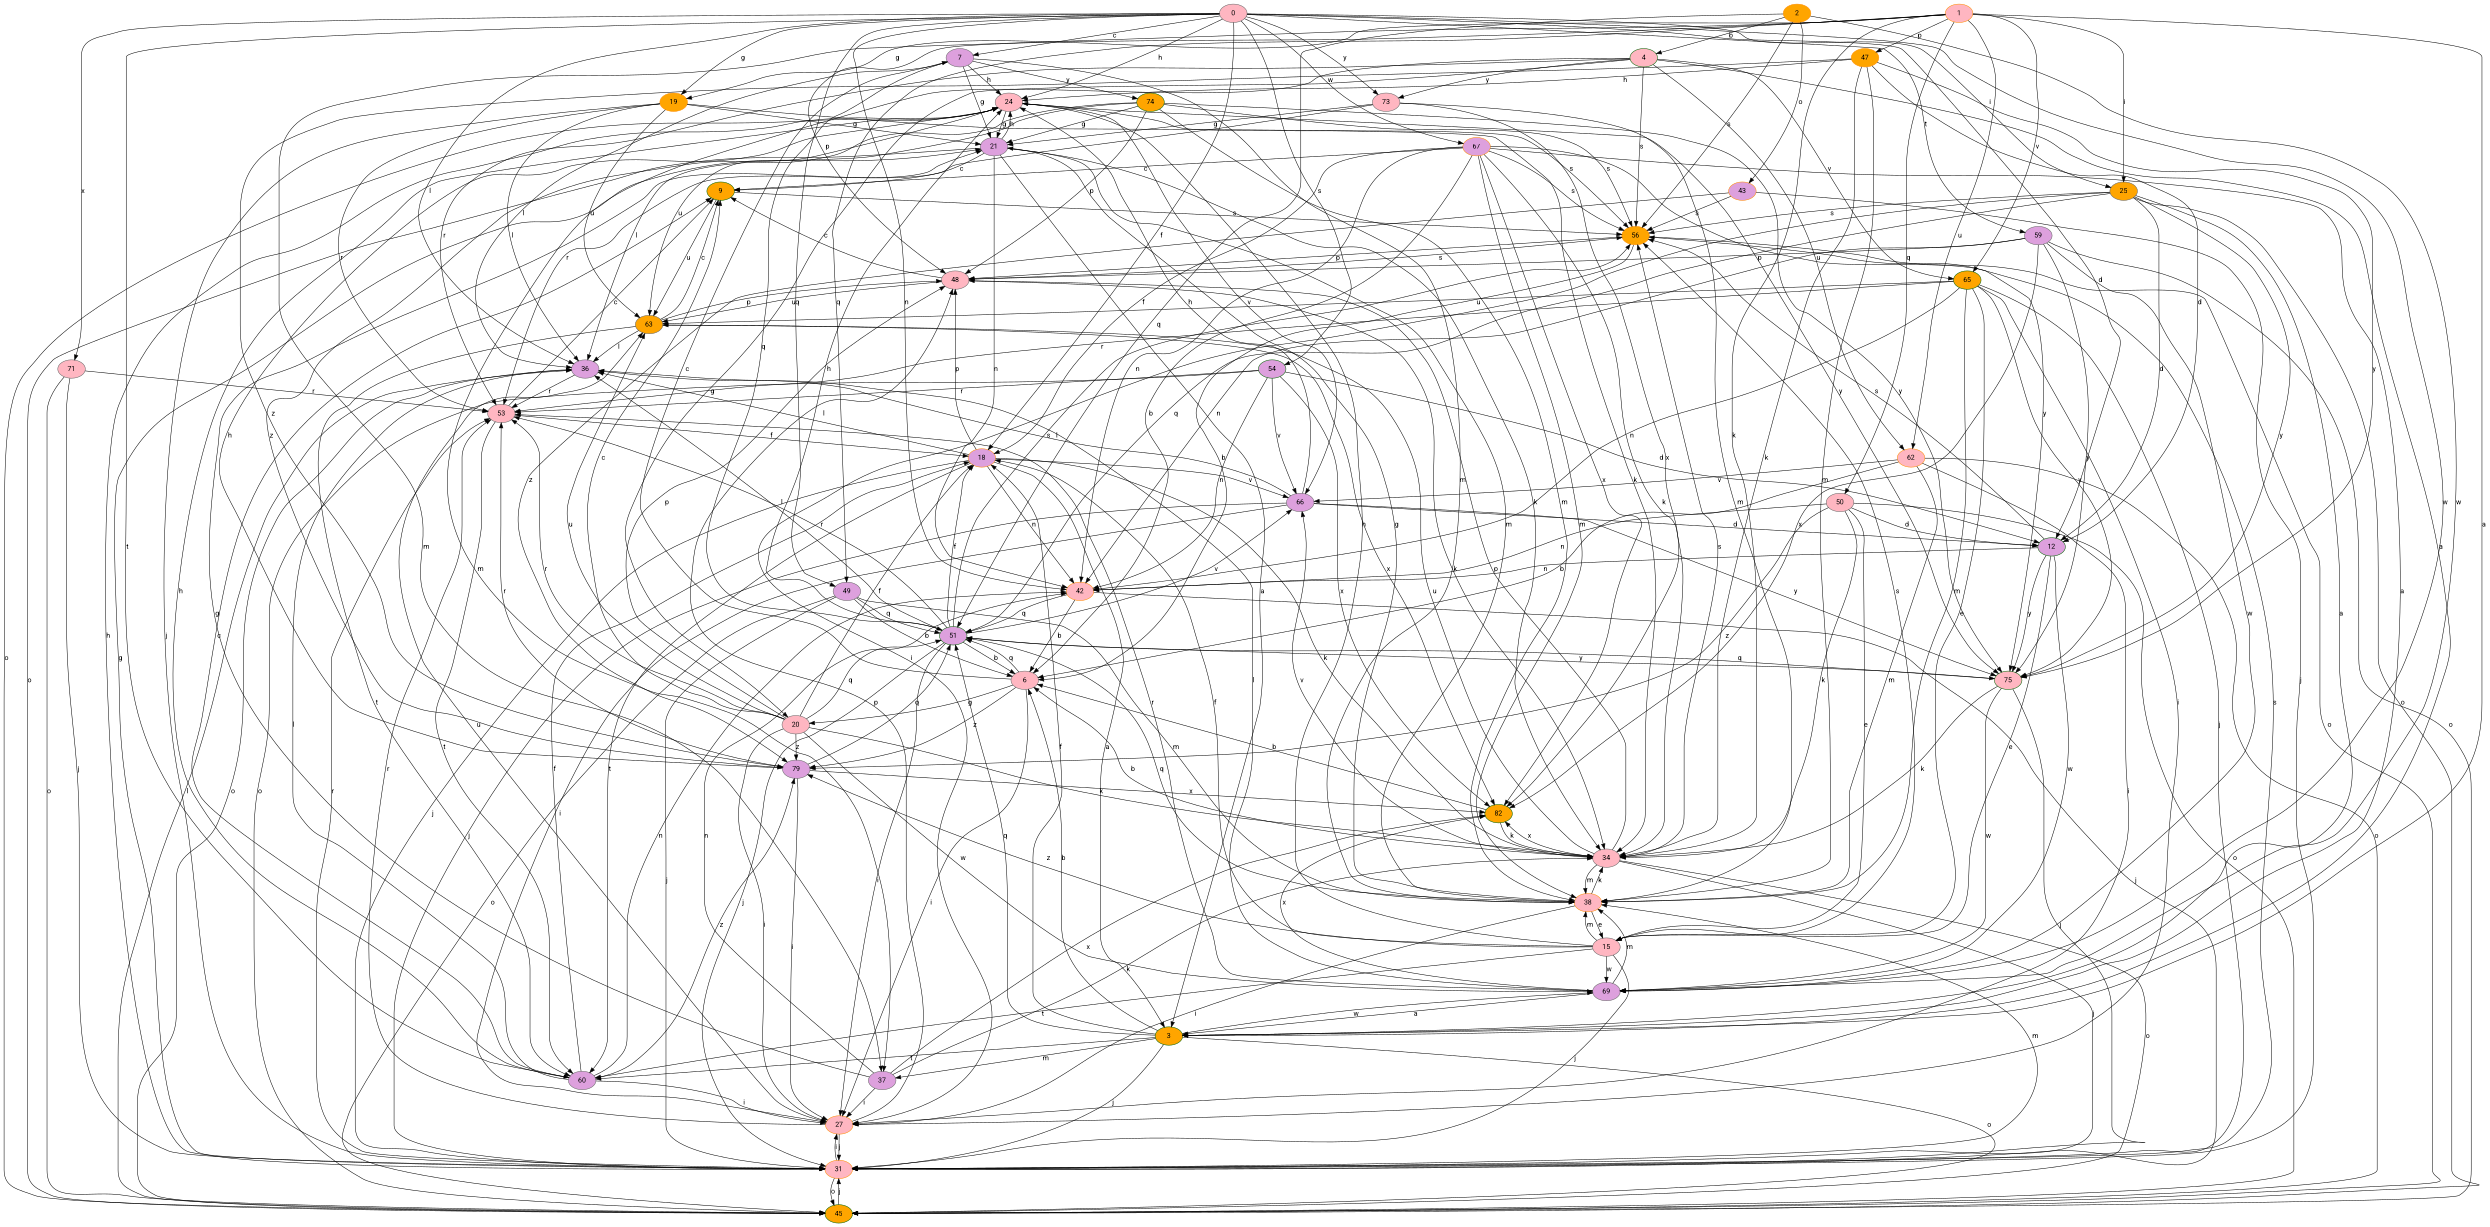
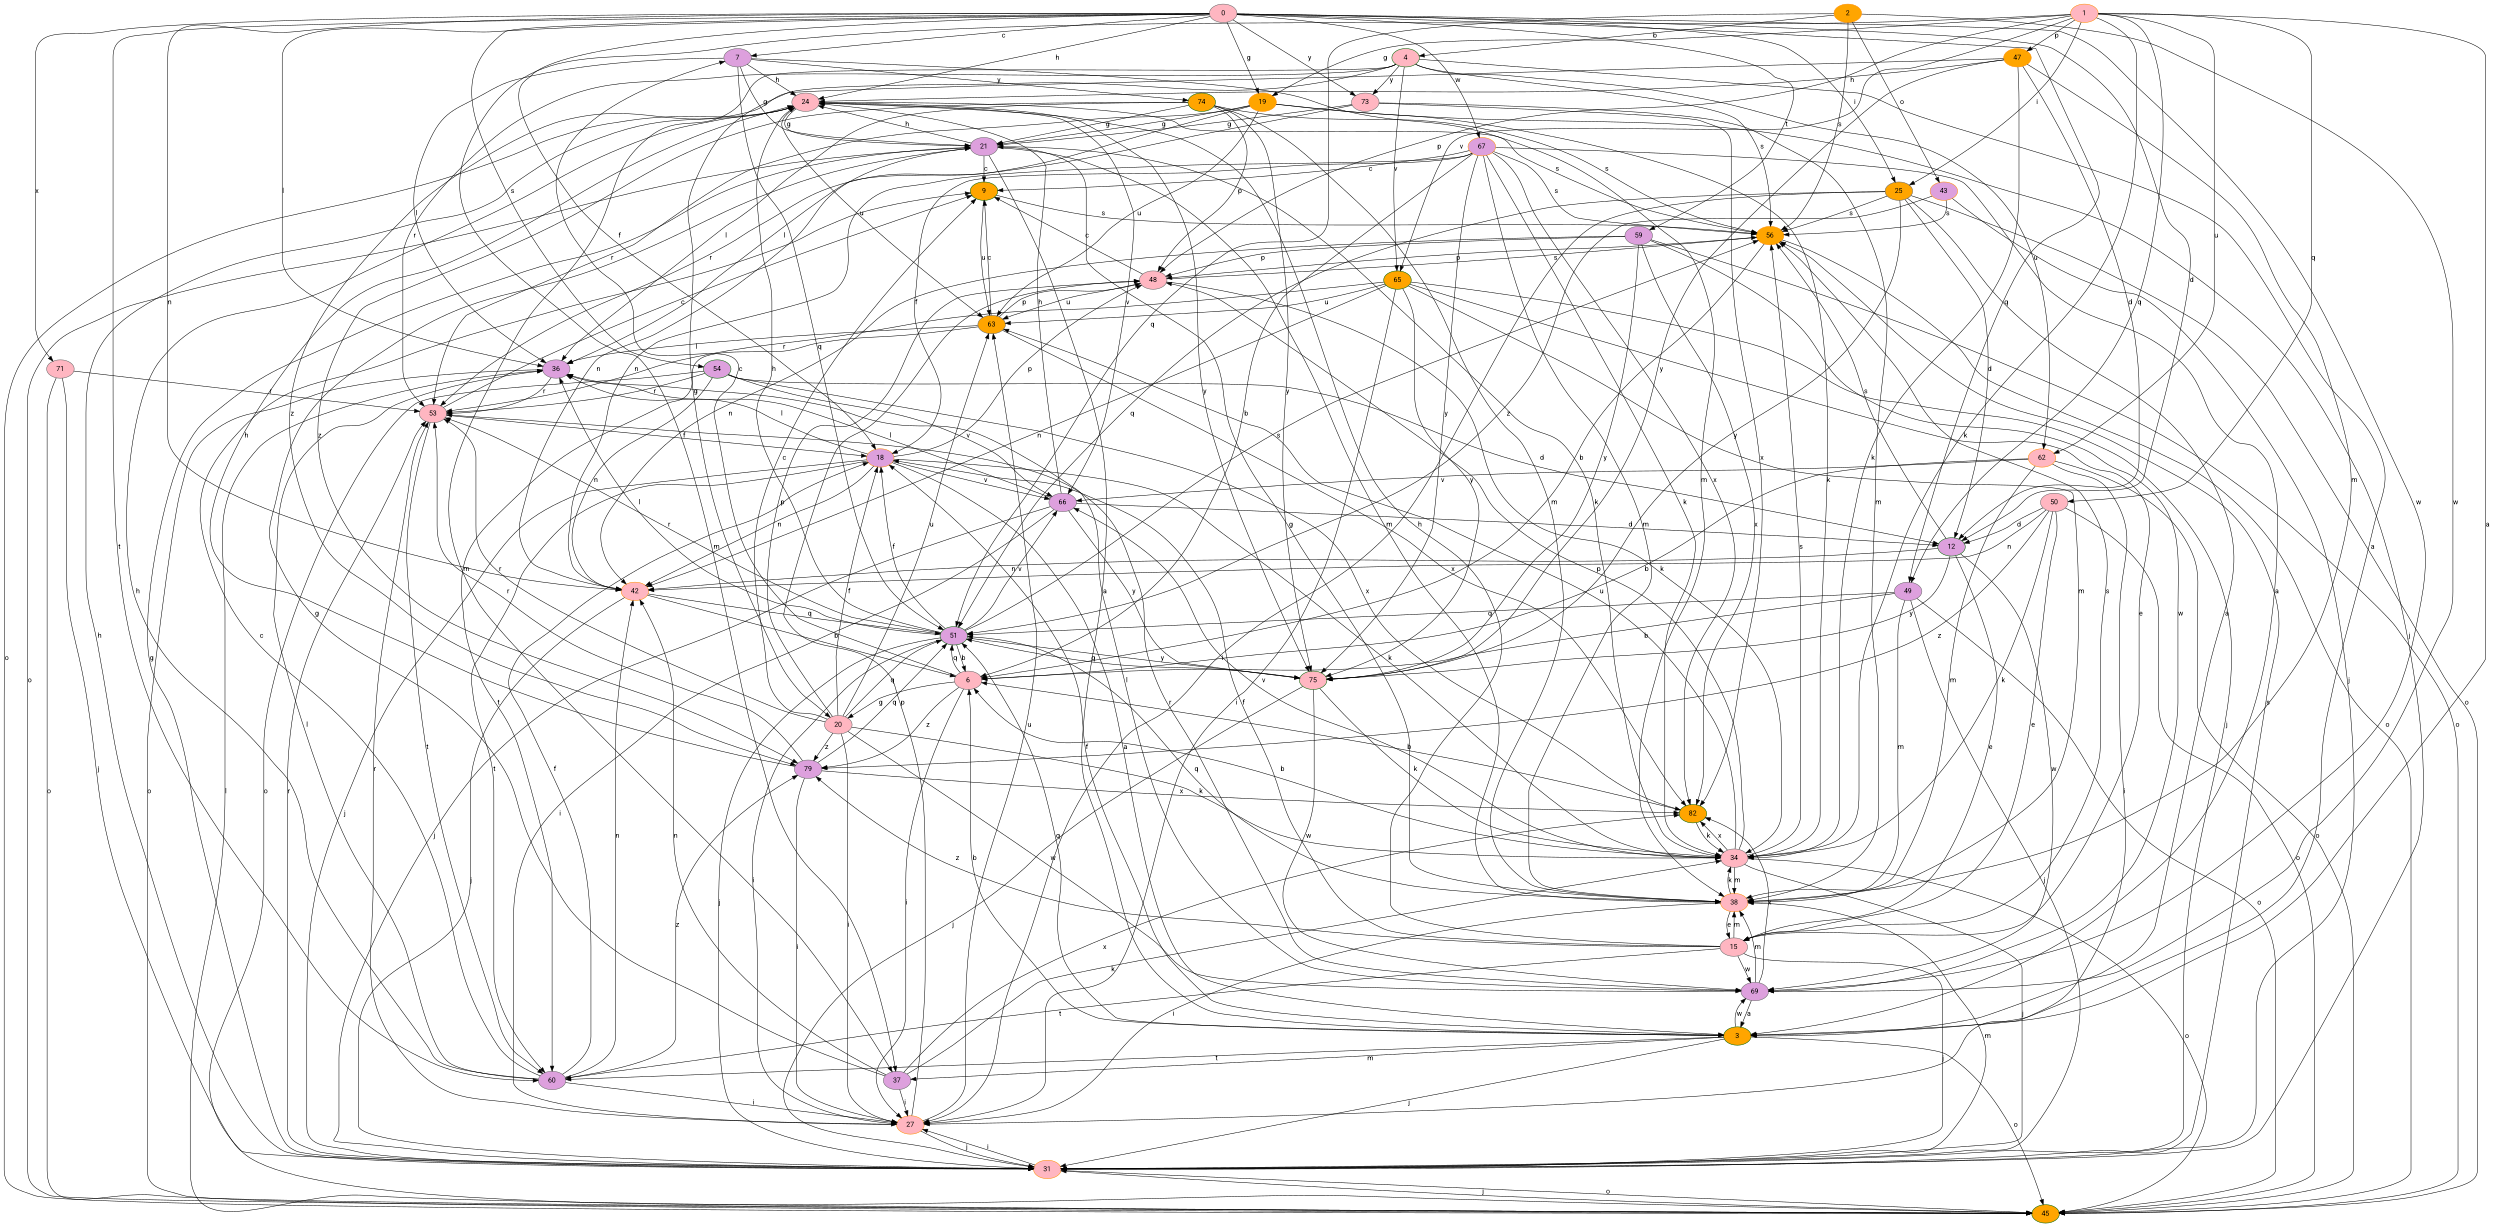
  strict digraph {
    fontname=Roboto
    node [color=gray40 fillcolor=lightpink fontname=Roboto style=filled]
    edge [fontname=Roboto]
    7 [fillcolor=plum]
    0
    12 [color=darkgreen fillcolor=plum]
    18 [color=darkorange fillcolor=plum]
    19 [color=darkorange fillcolor=orange]
    24
    25 [fillcolor=orange]
    36 [fillcolor=plum]
    42 [color=darkorange]
    49 [fillcolor=plum]
    54 [color=darkgreen fillcolor=plum]
    59 [fillcolor=plum]
    60 [fillcolor=plum]
    67 [color=darkorange fillcolor=plum]
    69 [fillcolor=plum]
    71
    73
    51 [color=darkgreen fillcolor=plum]
    21 [fillcolor=plum]
    38 [color=darkorange]
    74 [color=darkgreen fillcolor=orange]
    56 [color=darkorange fillcolor=orange]
    15
    75 [color=darkgreen]
    3 [color=darkgreen fillcolor=orange]
    34
    48
    31 [color=darkorange]
    66 [fillcolor=plum]
    53
    63 [fillcolor=orange]
    45 [color=darkgreen fillcolor=orange]
    27 [color=darkorange]
    6
    n35 [color=darkgreen fillcolor=orange label=82]
    79 [fillcolor=plum]
    9 [color=darkgreen fillcolor=orange]
    1 [color=darkorange]
    37 [fillcolor=plum]
    47 [color=darkorange fillcolor=orange]
    50
    62 [color=darkorange]
    65 [color=darkgreen fillcolor=orange]
    2 [color=darkorange fillcolor=orange]
    4 [color=darkgreen]
    43 [color=darkorange fillcolor=plum]
    20
    7 -> 24 [label=h]
    7 -> 36 [label=l]
    7 -> 51 [label=q]
    7 -> 21 [label=g]
    7 -> 38 [label=m]
    7 -> 74 [label=y]
    0 -> 7 [label=c]
    0 -> 12 [label=d]
    0 -> 18 [label=f]
    0 -> 19 [label=g]
    0 -> 24 [label=h]
    0 -> 25 [label=i]
    0 -> 36 [label=l]
    0 -> 42 [label=n]
    0 -> 49 [label=q]
    0 -> 54 [label=s]
    0 -> 59 [label=t]
    0 -> 60 [label=t]
    0 -> 67 [label=w]
    0 -> 69 [label=w]
    0 -> 71 [label=x]
    0 -> 73 [label=y]
    12 -> 42 [label=n]
    12 -> 69 [label=w]
    12 -> 56 [label=s]
    12 -> 15 [label=e]
    12 -> 75 [label=y]
    18 -> 36 [label=l]
    18 -> 42 [label=n]
    18 -> 60 [label=t]
    18 -> 3 [label=a]
    18 -> 34 [label=k]
    18 -> 48 [label=p]
    18 -> 31 [label=j]
    18 -> 66 [label=v]
    19 -> 36 [label=l]
    19 -> 21 [label=g]
    19 -> 34 [label=k]
    19 -> 31 [label=j]
    19 -> 53 [label=r]
    19 -> 63 [label=u]
    24 -> 21 [label=g]
    24 -> 56 [label=s]
    24 -> 75 [label=y]
    24 -> 66 [label=v]
    24 -> 63 [label=u]
    24 -> 45 [label=o]
    25 -> 12 [label=d]
    25 -> 51 [label=q]
    25 -> 56 [label=s]
    25 -> 75 [label=y]
    25 -> 3 [label=a]
    25 -> 45 [label=o]
    25 -> 27 [label=i]
    36 -> 53 [label=r]
    36 -> 45 [label=o]
    42 -> 51 [label=q]
    42 -> 31 [label=j]
    42 -> 6 [label=b]
    49 -> 51 [label=q]
    49 -> 38 [label=m]
    49 -> 31 [label=j]
    49 -> 45 [label=o]
    49 -> 6 [label=b]
    54 -> 12 [label=d]
    54 -> 42 [label=n]
    54 -> 66 [label=v]
    54 -> 53 [label=r]
    54 -> 45 [label=o]
    54 -> n35 [label=x]
    59 -> 42 [label=n]
    59 -> 69 [label=w]
    59 -> 75 [label=y]
    59 -> 48 [label=p]
    59 -> 45 [label=o]
    59 -> n35 [label=x]
    60 -> 18 [label=f]
    60 -> 24 [label=h]
    60 -> 36 [label=l]
    60 -> 42 [label=n]
    60 -> 27 [label=i]
    60 -> 79 [label=z]
    60 -> 9 [label=c]
    67 -> 18 [label=f]
    67 -> 42 [label=n]
    67 -> 38 [label=m]
    67 -> 56 [label=s]
    67 -> 75 [label=y]
    67 -> 3 [label=a]
    67 -> 34 [label=k]
    67 -> 6 [label=b]
    67 -> n35 [label=x]
    67 -> 9 [label=c]
    69 -> 36 [label=l]
    69 -> 38 [label=m]
    69 -> 3 [label=a]
    69 -> 53 [label=r]
    69 -> n35 [label=x]
    71 -> 31 [label=j]
    71 -> 53 [label=r]
    71 -> 45 [label=o]
    73 -> 21 [label=g]
    73 -> 38 [label=m]
    73 -> 53 [label=r]
    73 -> n35 [label=x]
    51 -> 18 [label=f]
    51 -> 24 [label=h]
    51 -> 36 [label=l]
    51 -> 56 [label=s]
    51 -> 75 [label=y]
    51 -> 31 [label=j]
    51 -> 66 [label=v]
    51 -> 53 [label=r]
    51 -> 27 [label=i]
    51 -> 6 [label=b]
    21 -> 24 [label=h]
    21 -> 42 [label=n]
    21 -> 38 [label=m]
    21 -> 3 [label=a]
    21 -> 34 [label=k]
    21 -> 45 [label=o]
    21 -> 9 [label=c]
    38 -> 51 [label=q]
    38 -> 21 [label=g]
    38 -> 15 [label=e]
    38 -> 34 [label=k]
    38 -> 27 [label=i]
    74 -> 36 [label=l]
    74 -> 21 [label=g]
    74 -> 38 [label=m]
    74 -> 56 [label=s]
    74 -> 75 [label=y]
    74 -> 48 [label=p]
    74 -> 79 [label=z]
    56 -> 48 [label=p]
    56 -> 45 [label=o]
    56 -> 6 [label=b]
    15 -> 18 [label=f]
    15 -> 24 [label=h]
    15 -> 60 [label=t]
    15 -> 69 [label=w]
    15 -> 38 [label=m]
    15 -> 56 [label=s]
    15 -> 31 [label=j]
    15 -> 79 [label=z]
    75 -> 69 [label=w]
    75 -> 51 [label=q]
    75 -> 34 [label=k]
    75 -> 31 [label=j]
    3 -> 18 [label=f]
    3 -> 60 [label=t]
    3 -> 69 [label=w]
    3 -> 51 [label=q]
    3 -> 31 [label=j]
    3 -> 45 [label=o]
    3 -> 6 [label=b]
    3 -> 37 [label=m]
    34 -> 38 [label=m]
    34 -> 56 [label=s]
    34 -> 48 [label=p]
    34 -> 31 [label=j]
    34 -> 66 [label=v]
    34 -> 63 [label=u]
    34 -> 45 [label=o]
    34 -> 6 [label=b]
    34 -> n35 [label=x]
    48 -> 56 [label=s]
    48 -> 34 [label=k]
    48 -> 63 [label=u]
    48 -> 9 [label=c]
    31 -> 24 [label=h]
    31 -> 21 [label=g]
    31 -> 38 [label=m]
    31 -> 56 [label=s]
    31 -> 53 [label=r]
    31 -> 45 [label=o]
    31 -> 27 [label=i]
    66 -> 12 [label=d]
    66 -> 24 [label=h]
    66 -> 36 [label=l]
    66 -> 75 [label=y]
    66 -> 31 [label=j]
    66 -> 27 [label=i]
    53 -> 18 [label=f]
    53 -> 60 [label=t]
    53 -> 9 [label=c]
    63 -> 36 [label=l]
    63 -> 60 [label=t]
    63 -> 48 [label=p]
    63 -> n35 [label=x]
    63 -> 9 [label=c]
    45 -> 36 [label=l]
    45 -> 31 [label=j]
    27 -> 48 [label=p]
    27 -> 31 [label=j]
    27 -> 53 [label=r]
    27 -> 63 [label=u]
    6 -> 7 [label=c]
    6 -> 51 [label=q]
    6 -> 27 [label=i]
    6 -> 79 [label=z]
    6 -> 20 [label=g]
    n35 -> 34 [label=k]
    n35 -> 6 [label=b]
    79 -> 24 [label=h]
    79 -> 51 [label=q]
    79 -> 53 [label=r]
    79 -> 27 [label=i]
    79 -> n35 [label=x]
    9 -> 56 [label=s]
    9 -> 63 [label=u]
    1 -> 19 [label=g]
    1 -> 25 [label=i]
    1 -> 49 [label=q]
    1 -> 3 [label=a]
    1 -> 34 [label=k]
    1 -> 48 [label=p]
    1 -> 37 [label=m]
    1 -> 47 [label=p]
    1 -> 50 [label=q]
    1 -> 62 [label=u]
    1 -> 65 [label=v]
    37 -> 42 [label=n]
    37 -> 21 [label=g]
    37 -> 34 [label=k]
    37 -> 27 [label=i]
    37 -> n35 [label=x]
    47 -> 12 [label=d]
    47 -> 24 [label=h]
    47 -> 38 [label=m]
    47 -> 75 [label=y]
    47 -> 34 [label=k]
    47 -> 79 [label=z]
    50 -> 12 [label=d]
    50 -> 42 [label=n]
    50 -> 15 [label=e]
    50 -> 34 [label=k]
    50 -> 45 [label=o]
    50 -> 79 [label=z]
    62 -> 38 [label=m]
    62 -> 66 [label=v]
    62 -> 45 [label=o]
    62 -> 27 [label=i]
    62 -> 6 [label=b]
    65 -> 42 [label=n]
    65 -> 38 [label=m]
    65 -> 15 [label=e]
    65 -> 75 [label=y]
    65 -> 31 [label=j]
    65 -> 53 [label=r]
    65 -> 63 [label=u]
    65 -> 27 [label=i]
    2 -> 69 [label=w]
    2 -> 51 [label=q]
    2 -> 56 [label=s]
    2 -> 4 [label=b]
    2 -> 43 [label=o]
    4 -> 73 [label=y]
    4 -> 56 [label=s]
    4 -> 3 [label=a]
    4 -> 53 [label=r]
    4 -> 37 [label=m]
    4 -> 62 [label=u]
    4 -> 65 [label=v]
    4 -> 20 [label=g]
    43 -> 56 [label=s]
    43 -> 31 [label=j]
-   43 -> 79 [label=z]
+   43 -> 51 [label=z]
    20 -> 18 [label=f]
    20 -> 69 [label=w]
    20 -> 51 [label=q]
    20 -> 34 [label=k]
    20 -> 48 [label=p]
    20 -> 53 [label=r]
    20 -> 63 [label=u]
    20 -> 27 [label=i]
    20 -> 79 [label=z]
    20 -> 9 [label=c]
  }
